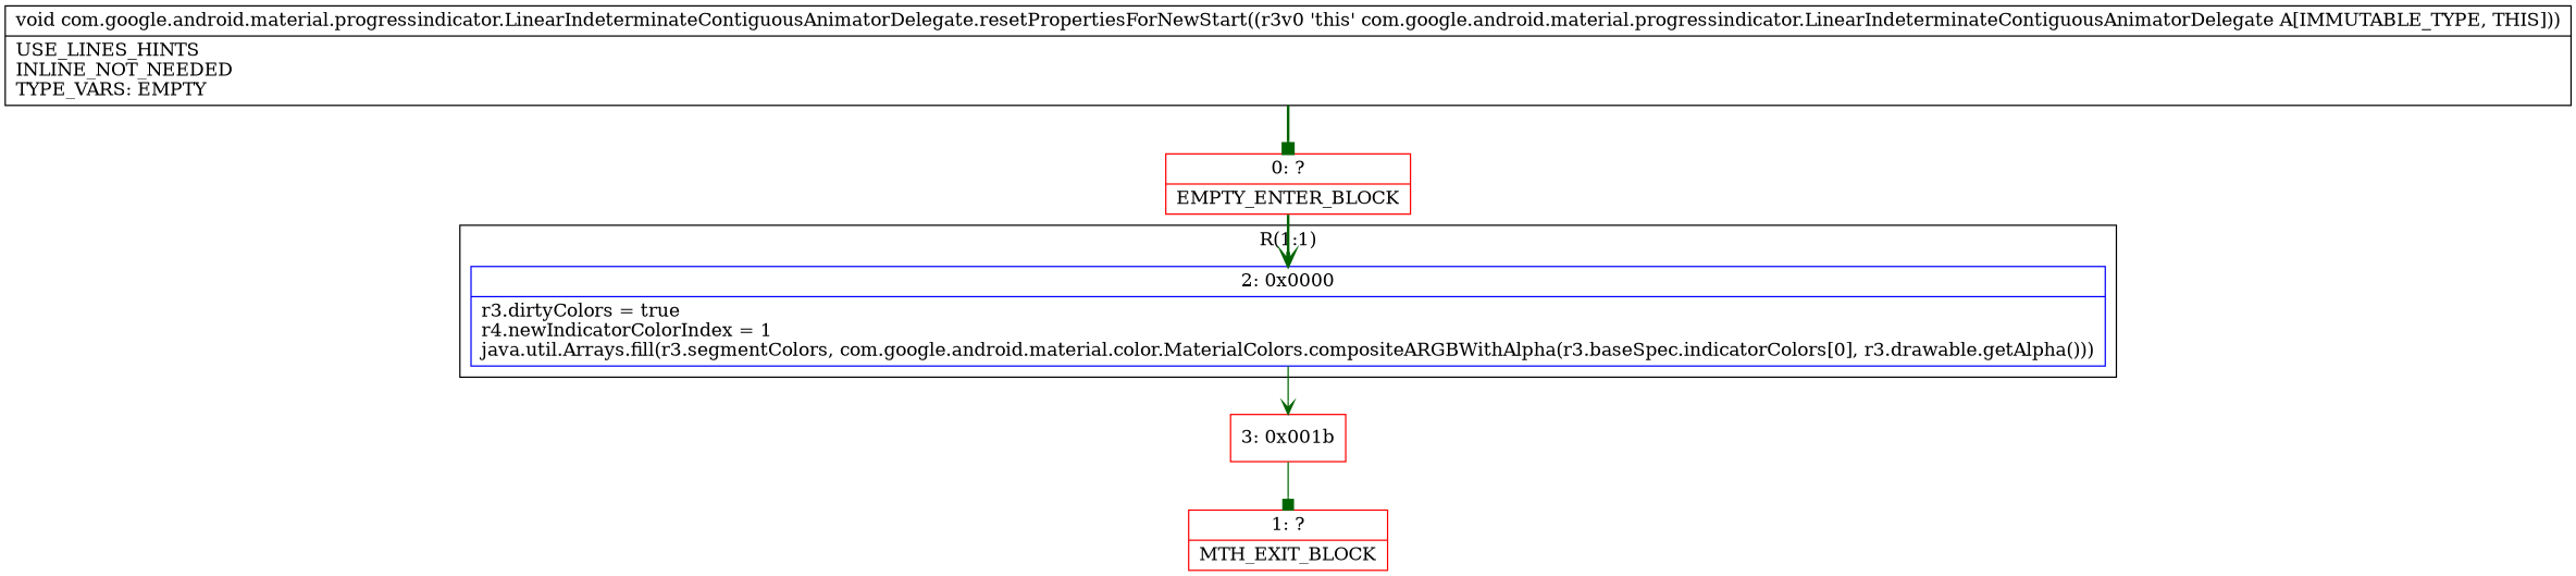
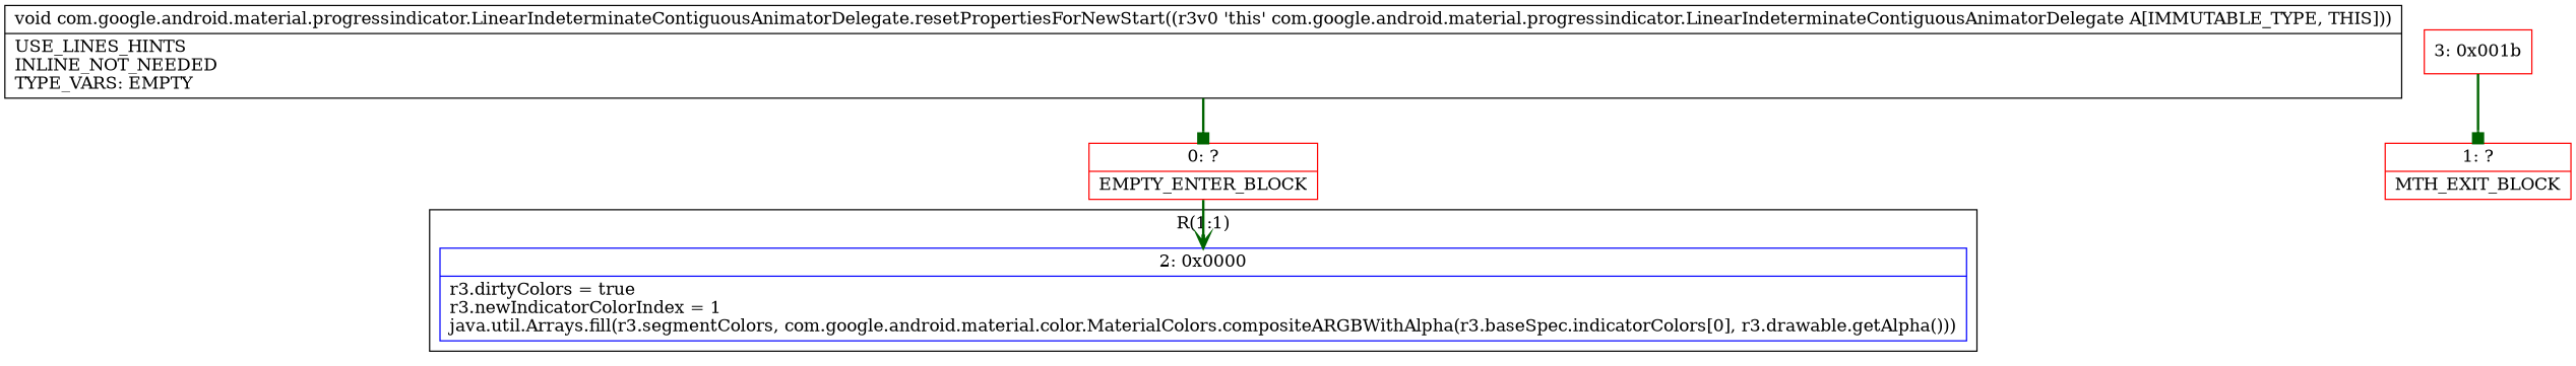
  digraph {
    node [color=red shape=record]
    edge [arrowhead=vee color=darkgreen style=solid]
-   n1 [color=blue label="{2\:\ 0x0000|r3.dirtyColors = true\lr4.newIndicatorColorIndex = 1\ljava.util.Arrays.fill(r3.segmentColors, com.google.android.material.color.MaterialColors.compositeARGBWithAlpha(r3.baseSpec.indicatorColors[0], r3.drawable.getAlpha()))\l}"]
+   n1 [color=blue label="{2\:\ 0x0000|r3.dirtyColors = true\lr3.newIndicatorColorIndex = 1\ljava.util.Arrays.fill(r3.segmentColors, com.google.android.material.color.MaterialColors.compositeARGBWithAlpha(r3.baseSpec.indicatorColors[0], r3.drawable.getAlpha()))\l}"]
    n2 [label="{3\:\ 0x001b}"]
    n3 [label="{1\:\ ?|MTH_EXIT_BLOCK\l}"]
    n4 [label="{0\:\ ?|EMPTY_ENTER_BLOCK\l}"]
    n5 [label="{void com.google.android.material.progressindicator.LinearIndeterminateContiguousAnimatorDelegate.resetPropertiesForNewStart((r3v0 'this' com.google.android.material.progressindicator.LinearIndeterminateContiguousAnimatorDelegate A[IMMUTABLE_TYPE, THIS]))  | USE_LINES_HINTS\lINLINE_NOT_NEEDED\lTYPE_VARS: EMPTY\l}" color=""]
    subgraph cluster_1 {
      label="R(1:1)"
      n1
    }
-   n1 -> n2
-   n2 -> n3 [arrowhead=box]
+   n2 -> n3 [arrowhead=box style=bold]
    n4 -> n1 [style=bold]
    n5 -> n4 [arrowhead=box style=bold]
  }
